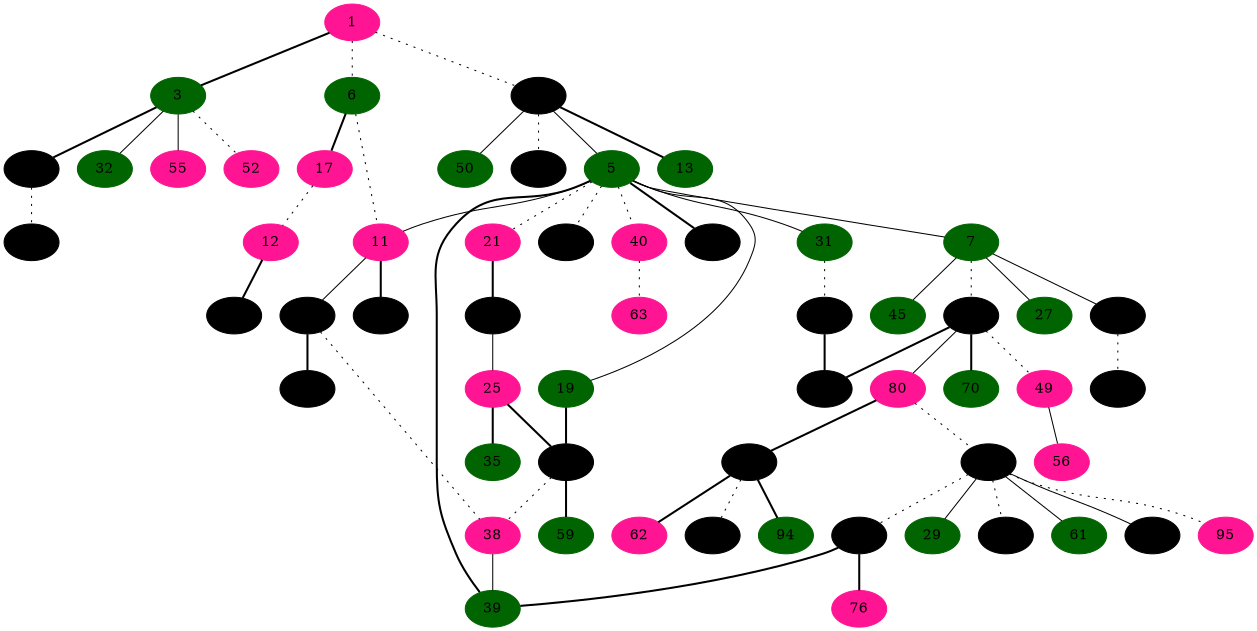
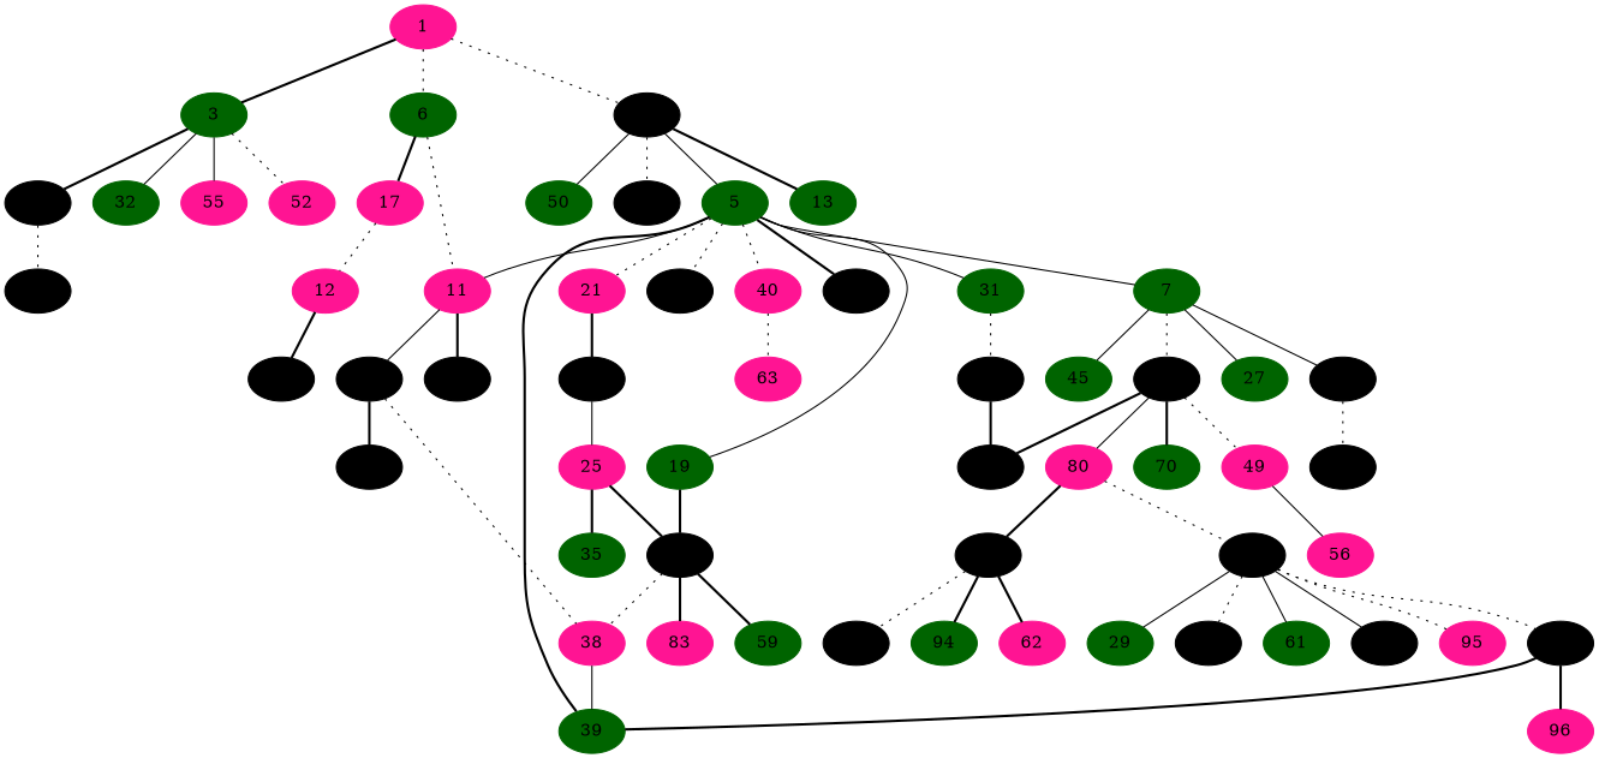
  graph {
    node [color=black style=filled]
    edge [style=bold]
    2 [super="+4+58"]
    5 [color=darkgreen super="+8"]
    13 [color=darkgreen]
    50 [color=darkgreen]
    88
    1 [color=deeppink]
    3 [color=darkgreen]
    6 [color=darkgreen]
    28 [super="+51+64"]
    32 [color=darkgreen super="+46"]
    55 [color=deeppink]
    n12 [color=deeppink label=52]
    11 [color=deeppink super="+73+53"]
    17 [color=deeppink]
    7 [color=darkgreen]
    18
    19 [color=darkgreen]
    21 [color=deeppink]
    31 [color=darkgreen super="+74+33"]
    39 [color=darkgreen super="+54"]
    40 [color=deeppink super="+84"]
    41 [super="+93+77+44"]
    81
    9
    16
    27 [color=darkgreen]
    45 [color=darkgreen super="+47"]
    14
    15
    34 [super="+48+97+96"]
    23
    57 [super="+71+68"]
    63 [color=deeppink]
    12 [color=deeppink]
    n35 [color=deeppink label=80]
    49 [color=deeppink]
    70 [color=darkgreen]
    72 [super="+85"]
    60
    20 [super="+24+22"]
    26 [super="+66"]
    56 [color=deeppink]
    29 [color=darkgreen]
    36 [super="+43"]
    37 [super="+67"]
    61 [color=darkgreen]
    65
    95 [color=deeppink]
    62 [color=deeppink super="+78"]
    69 [super="+91+87"]
    94 [color=darkgreen]
    98
    38 [color=deeppink]
    75 [super="+89"]
    59 [color=darkgreen]
-   76 [color=deeppink]
+   83 [color=deeppink super="+86"]
+   76 [color=deeppink label=96]
    25 [color=deeppink super="+30"]
    35 [color=darkgreen]
    2 -- 5 [style=solid]
    2 -- 13
    2 -- 50 [style=solid]
    2 -- 88 [style=dotted]
    5 -- 11 [style=solid]
    5 -- 7 [style=solid]
    5 -- 18 [style=dotted]
    5 -- 19 [style=solid]
    5 -- 21 [style=dotted]
    5 -- 31 [style=solid]
    5 -- 39
    5 -- 40 [style=dotted]
    5 -- 41
    1 -- 2 [style=dotted]
    1 -- 3
    1 -- 6 [style=dotted]
    3 -- 28
    3 -- 32 [style=solid]
    3 -- 55 [style=solid]
    3 -- n12 [style=dotted]
    6 -- 11 [style=dotted]
    6 -- 17
    28 -- 81 [style=dotted]
    11 -- 14 [style=solid]
    11 -- 15
    17 -- 12 [style=dotted]
    7 -- 9 [style=dotted]
    7 -- 16 [style=solid]
    7 -- 27 [style=solid]
    7 -- 45 [style=solid]
    19 -- 34 [weight=2]
    21 -- 23
    31 -- 57 [style=dotted]
    40 -- 63 [style=dotted]
    9 -- n35 [style=solid]
    9 -- 49 [style=dotted]
    9 -- 70
    9 -- 72
    16 -- 60 [style=dotted]
    14 -- 38 [style=dotted]
    14 -- 75
    34 -- 38 [style=dotted]
    34 -- 59
+   34 -- 83
    23 -- 25 [style=solid]
    57 -- 72
    12 -- 98
    n35 -- 20 [style=dotted]
    n35 -- 26
    49 -- 56 [style=solid]
    20 -- 29 [style=solid]
    20 -- 36 [style=dotted]
    20 -- 37 [style=dotted]
    20 -- 61 [style=solid]
    20 -- 65 [style=solid]
    20 -- 95 [style=dotted]
    26 -- 62
    26 -- 69 [style=dotted]
    26 -- 94
    36 -- 39
    36 -- 76
    38 -- 39 [style=solid]
    25 -- 34
    25 -- 35
  }
